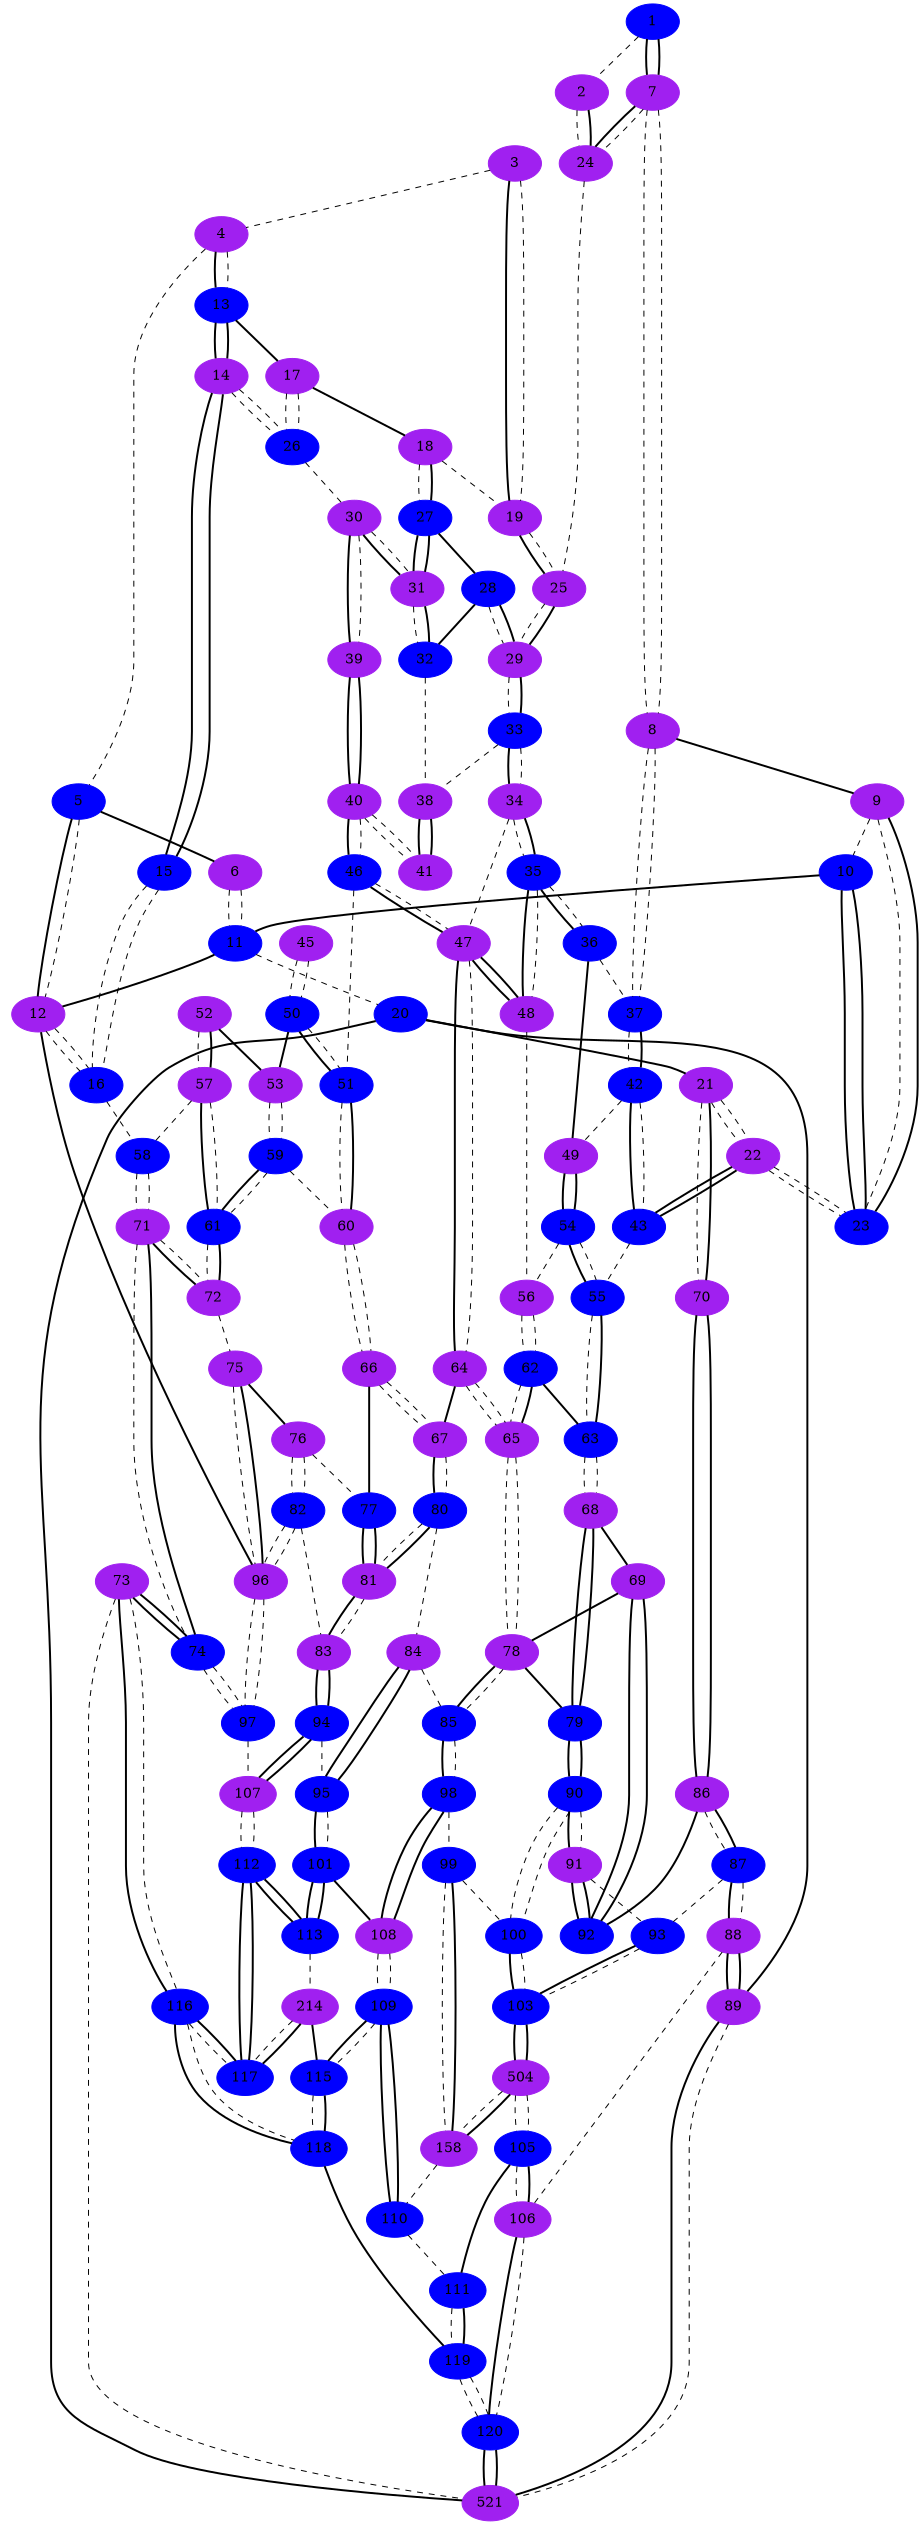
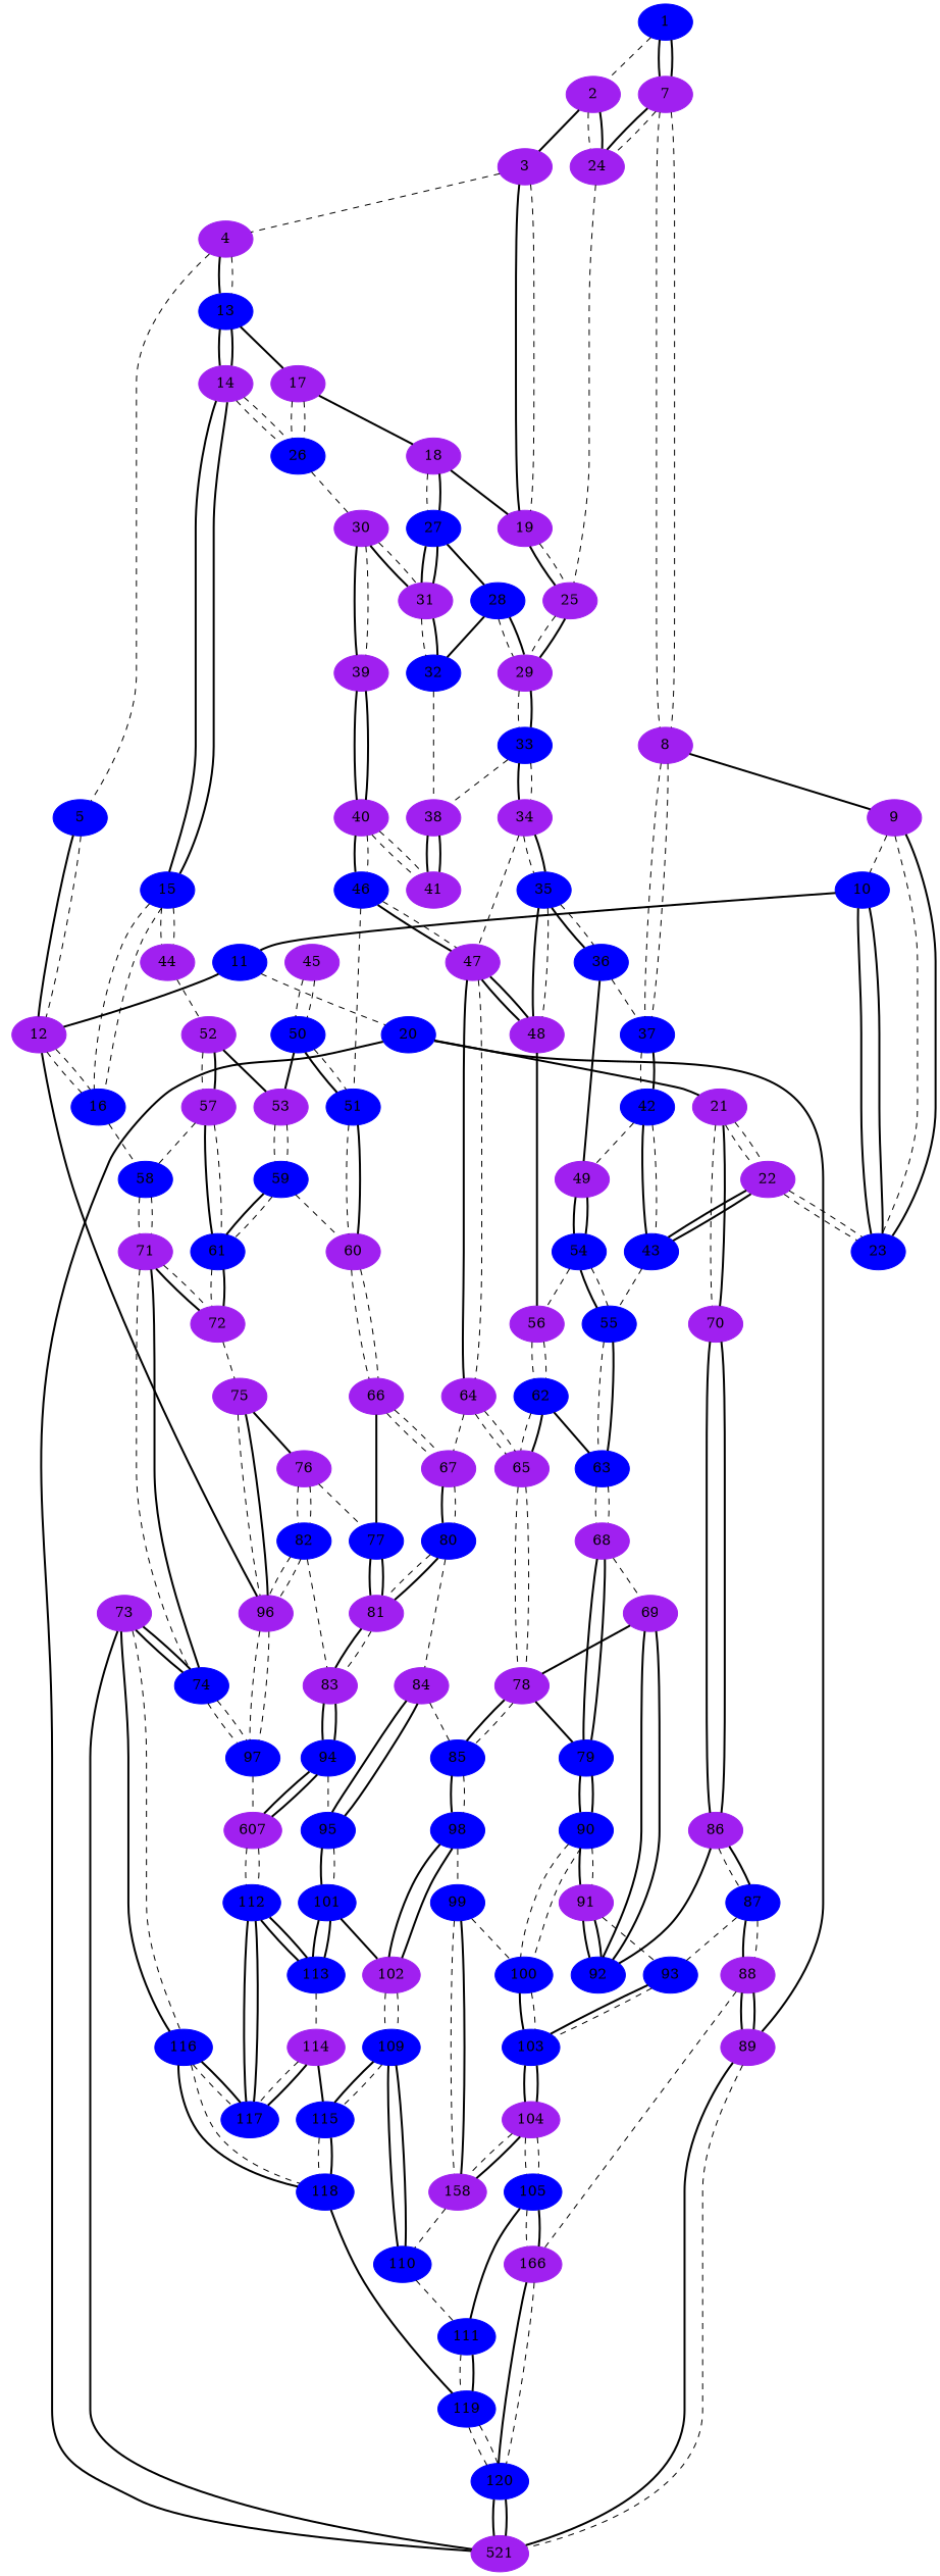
  graph {
    node [color=purple style=filled]
    edge [style=dashed]
    1 [color=blue]
    2
    7
    3
    24
    8
    4
    19
    25
    5 [color=blue]
    13 [color=blue]
-   6
    12
    14
    17
    11 [color=blue]
    16 [color=blue]
    96
    20 [color=blue]
    9
    37 [color=blue]
    10 [color=blue]
    23 [color=blue]
    42 [color=blue]
    21
    89
    n27 [label=521]
    58 [color=blue]
    73
    74 [color=blue]
    116 [color=blue]
    15 [color=blue]
    26 [color=blue]
    18
+   44
    30
    52
    71
    27 [color=blue]
    28 [color=blue]
    31
    29
    22
    70
    43 [color=blue]
    86
    55 [color=blue]
    33 [color=blue]
    39
    32 [color=blue]
    38
    34
    40
    41
    35 [color=blue]
    47
    36 [color=blue]
    48
    49
    56
    54 [color=blue]
    46 [color=blue]
    50 [color=blue]
    45
    51 [color=blue]
    63 [color=blue]
    53
    57
    64
    60
    65
    67
    62 [color=blue]
    59 [color=blue]
    66
    61 [color=blue]
    68
    72
    77 [color=blue]
    75
    78
    69
    79 [color=blue]
    80 [color=blue]
    85 [color=blue]
    81
    84
    92 [color=blue]
    90 [color=blue]
    87 [color=blue]
    97 [color=blue]
    76
    117 [color=blue]
    118 [color=blue]
-   107
+   107 [label=607]
    82 [color=blue]
    83
    98 [color=blue]
    91
    100 [color=blue]
    95 [color=blue]
    94 [color=blue]
    101 [color=blue]
    99 [color=blue]
-   102 [label=108]
+   102
    88
    93 [color=blue]
-   106
+   106 [label=166]
    103 [color=blue]
    120 [color=blue]
-   104 [label=504]
+   104
    112 [color=blue]
    113 [color=blue]
    n114 [label=158]
    109 [color=blue]
    110 [color=blue]
-   114 [label=214]
+   114
    115 [color=blue]
    105 [color=blue]
    111 [color=blue]
    119 [color=blue]
    1 -- 2
    1 -- 7 [style=bold]
    1 -- 7 [style=bold]
+   2 -- 3 [style=bold]
    2 -- 24
    2 -- 24 [style=bold]
    7 -- 24 [style=bold]
    7 -- 24
    7 -- 8
    7 -- 8
    3 -- 4
    3 -- 19 [style=bold]
    3 -- 19
    24 -- 25
    8 -- 9 [style=bold]
    8 -- 37
    8 -- 37
    4 -- 5
    4 -- 13 [style=bold]
    4 -- 13
    19 -- 25 [style=bold]
    19 -- 25
    25 -- 29
    25 -- 29 [style=bold]
-   5 -- 6 [style=bold]
    5 -- 12 [style=bold]
    5 -- 12
    13 -- 14 [style=bold]
    13 -- 14 [style=bold]
    13 -- 17 [style=bold]
-   6 -- 11
-   6 -- 11
    12 -- 16
    12 -- 16
    12 -- 96 [style=bold]
    14 -- 15 [style=bold]
    14 -- 15 [style=bold]
    14 -- 26
    14 -- 26
    17 -- 26
    17 -- 26
    17 -- 18 [style=bold]
    11 -- 12 [style=bold]
    11 -- 20
    16 -- 58
    96 -- 97
    96 -- 97
    20 -- 21 [style=bold]
    20 -- 89 [style=bold]
    20 -- n27 [style=bold]
    9 -- 10
    9 -- 23
    9 -- 23 [style=bold]
    37 -- 42
    37 -- 42 [style=bold]
    10 -- 11 [style=bold]
    10 -- 23 [style=bold]
    10 -- 23 [style=bold]
    42 -- 43 [style=bold]
    42 -- 43
    42 -- 49
    21 -- 22
    21 -- 22
    21 -- 70
    21 -- 70 [style=bold]
    89 -- n27 [style=bold]
    89 -- n27
    58 -- 71
    58 -- 71
-   73 -- n27
+   73 -- n27 [style=bold]
    73 -- 74 [style=bold]
    73 -- 74 [style=bold]
    73 -- 116 [style=bold]
    73 -- 116
    74 -- 97
    74 -- 97
    116 -- 117
    116 -- 117 [style=bold]
    116 -- 118 [style=bold]
    116 -- 118
    15 -- 16
    15 -- 16
+   15 -- 44
+   15 -- 44
    26 -- 30
-   18 -- 19
+   18 -- 19 [style=bold]
    18 -- 27
    18 -- 27 [style=bold]
+   44 -- 52
    30 -- 31 [style=bold]
    30 -- 31
    30 -- 39 [style=bold]
    30 -- 39
    52 -- 53 [style=bold]
    52 -- 57
    52 -- 57 [style=bold]
    71 -- 74
    71 -- 74 [style=bold]
    71 -- 72 [style=bold]
    71 -- 72
    27 -- 28 [style=bold]
    27 -- 31 [style=bold]
    27 -- 31 [style=bold]
    28 -- 29
    28 -- 29 [style=bold]
    28 -- 32 [style=bold]
    31 -- 32
    31 -- 32 [style=bold]
    29 -- 33
    29 -- 33 [style=bold]
    22 -- 23
    22 -- 23
    22 -- 43 [style=bold]
    22 -- 43 [style=bold]
    70 -- 86 [style=bold]
    70 -- 86 [style=bold]
    43 -- 55
    86 -- 92 [style=bold]
    86 -- 87
    86 -- 87 [style=bold]
    55 -- 63
    55 -- 63 [style=bold]
    33 -- 38
    33 -- 34 [style=bold]
    33 -- 34
    39 -- 40 [style=bold]
    39 -- 40 [style=bold]
    32 -- 38
    38 -- 41 [style=bold]
    38 -- 41 [style=bold]
    34 -- 35
    34 -- 35 [style=bold]
    34 -- 47
    40 -- 41
    40 -- 41
    40 -- 46 [style=bold]
    40 -- 46
    35 -- 36 [style=bold]
    35 -- 36
    35 -- 48 [style=bold]
    35 -- 48
    47 -- 48 [style=bold]
    47 -- 48 [style=bold]
    47 -- 64 [style=bold]
    47 -- 64
    36 -- 37
    36 -- 49 [style=bold]
-   48 -- 56
+   48 -- 56 [style=bold]
    49 -- 54 [style=bold]
    49 -- 54 [style=bold]
    56 -- 62
    56 -- 62
    54 -- 55 [style=bold]
    54 -- 55
    54 -- 56
    46 -- 47 [style=bold]
    46 -- 47
    46 -- 51
    50 -- 51 [style=bold]
    50 -- 51
    50 -- 53 [style=bold]
    45 -- 50
    45 -- 50
    51 -- 60
    51 -- 60 [style=bold]
    63 -- 68
    63 -- 68
    53 -- 59
    53 -- 59
    57 -- 58
    57 -- 61 [style=bold]
    57 -- 61
    64 -- 65
    64 -- 65
-   64 -- 67 [style=bold]
+   64 -- 67
    60 -- 66
    60 -- 66
    65 -- 78
    65 -- 78
    67 -- 80 [style=bold]
    67 -- 80
    62 -- 63 [style=bold]
    62 -- 65
    62 -- 65 [style=bold]
    59 -- 60
    59 -- 61 [style=bold]
    59 -- 61
    66 -- 67
    66 -- 67
    66 -- 77 [style=bold]
    61 -- 72
    61 -- 72 [style=bold]
-   68 -- 69 [style=bold]
+   68 -- 69
    68 -- 79 [style=bold]
    68 -- 79 [style=bold]
    72 -- 75
    77 -- 81 [style=bold]
    77 -- 81 [style=bold]
    75 -- 96
    75 -- 96 [style=bold]
    75 -- 76 [style=bold]
    78 -- 79 [style=bold]
    78 -- 85 [style=bold]
    78 -- 85
    69 -- 78 [style=bold]
    69 -- 92 [style=bold]
    69 -- 92 [style=bold]
    79 -- 90 [style=bold]
    79 -- 90 [style=bold]
    80 -- 81
    80 -- 81 [style=bold]
    80 -- 84
    85 -- 98 [style=bold]
    85 -- 98
    81 -- 83 [style=bold]
    81 -- 83
    84 -- 85
    84 -- 95 [style=bold]
    84 -- 95 [style=bold]
    90 -- 91 [style=bold]
    90 -- 91
    90 -- 100
    90 -- 100
    87 -- 88 [style=bold]
    87 -- 88
    87 -- 93
    97 -- 107
    76 -- 77
    76 -- 82
    76 -- 82
    118 -- 119 [style=bold]
    107 -- 112
    107 -- 112
    82 -- 96
    82 -- 96
    82 -- 83
    83 -- 94 [style=bold]
    83 -- 94 [style=bold]
    98 -- 99
    98 -- 102 [style=bold]
    98 -- 102 [style=bold]
    91 -- 92 [style=bold]
    91 -- 92 [style=bold]
    91 -- 93
    100 -- 103 [style=bold]
    100 -- 103
    95 -- 101 [style=bold]
    95 -- 101
    94 -- 107 [style=bold]
    94 -- 107 [style=bold]
    94 -- 95
    101 -- 102 [style=bold]
    101 -- 113 [style=bold]
    101 -- 113 [style=bold]
    99 -- 100
    99 -- n114
    99 -- n114 [style=bold]
    102 -- 109
    102 -- 109
    88 -- 89 [style=bold]
    88 -- 89 [style=bold]
    88 -- 106
    93 -- 103 [style=bold]
    93 -- 103
    106 -- 120 [style=bold]
    106 -- 120
    103 -- 104 [style=bold]
    103 -- 104 [style=bold]
    120 -- n27 [style=bold]
    120 -- n27 [style=bold]
    104 -- n114
    104 -- n114 [style=bold]
    104 -- 105
    104 -- 105
    112 -- 117 [style=bold]
    112 -- 117 [style=bold]
    112 -- 113 [style=bold]
    112 -- 113 [style=bold]
    113 -- 114
    n114 -- 110
    109 -- 110 [style=bold]
    109 -- 110 [style=bold]
    109 -- 115 [style=bold]
    109 -- 115
    110 -- 111
    114 -- 117
    114 -- 117 [style=bold]
    114 -- 115 [style=bold]
    115 -- 118
    115 -- 118 [style=bold]
    105 -- 106
    105 -- 106 [style=bold]
    105 -- 111 [style=bold]
    111 -- 119
    111 -- 119 [style=bold]
    119 -- 120
    119 -- 120
  }
